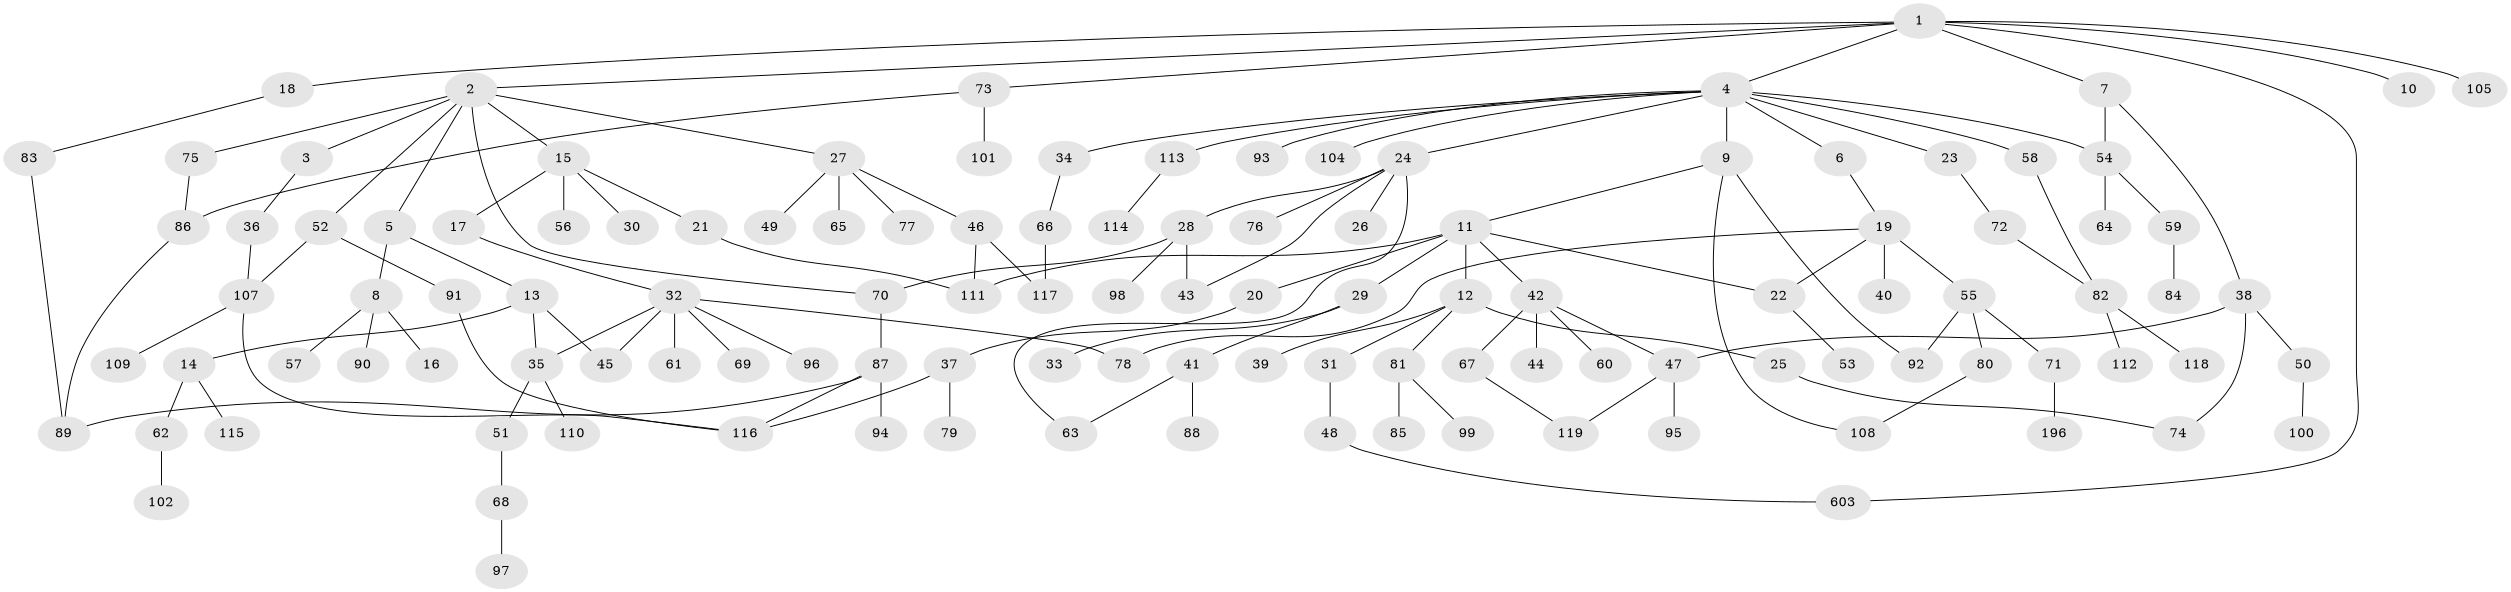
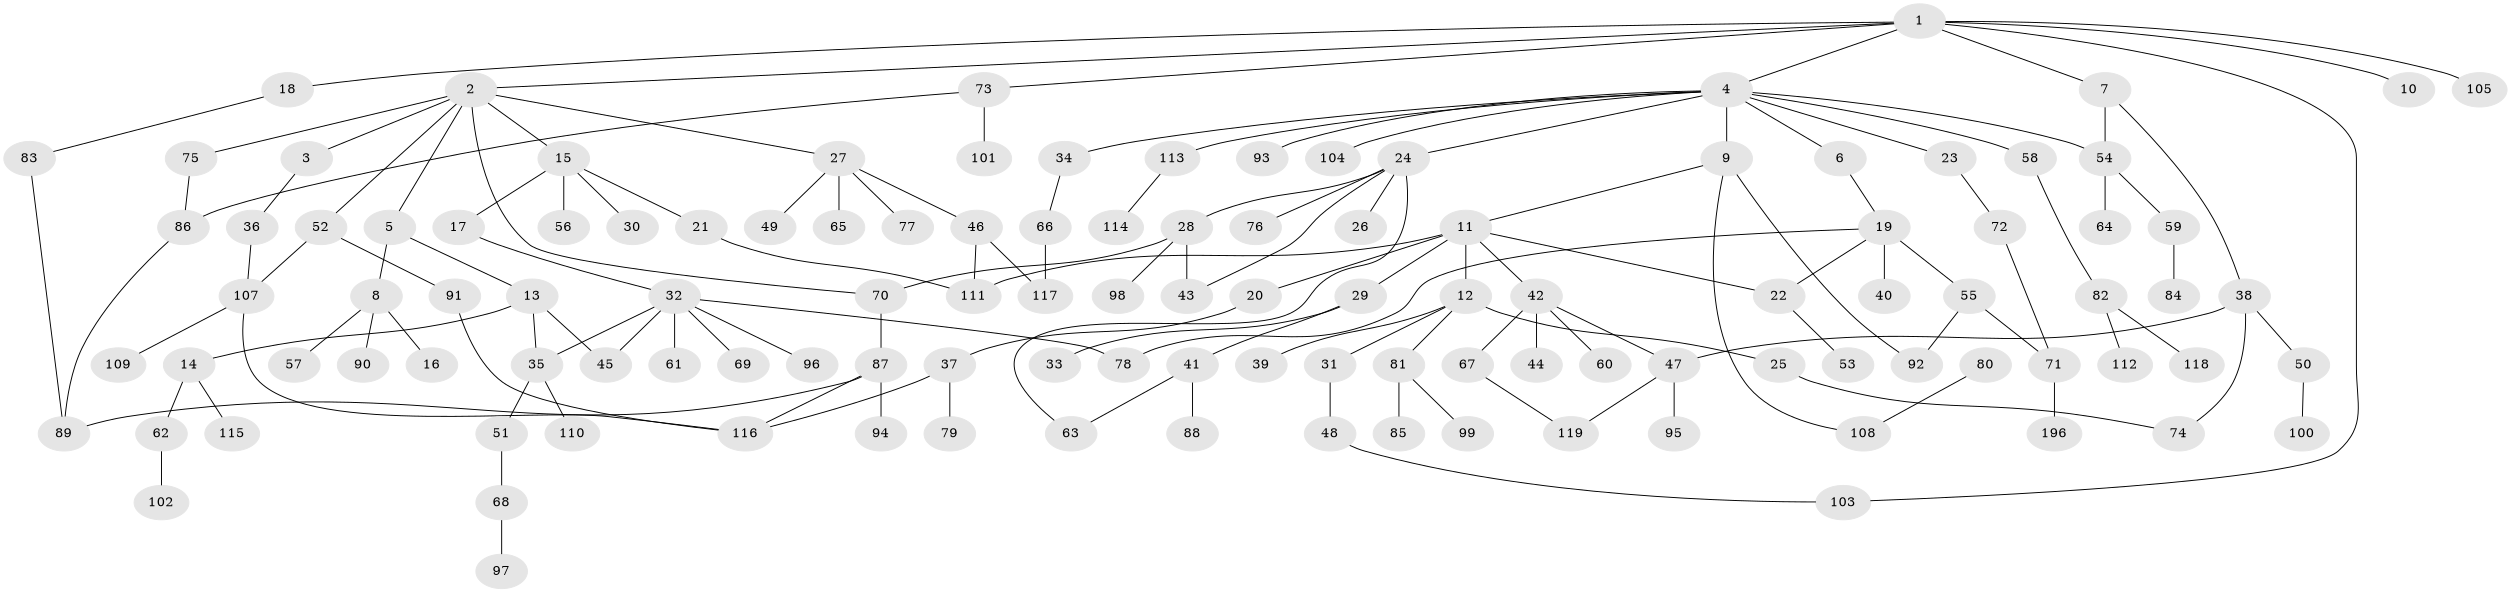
  graph {
    node [color=gray90 style=filled]
    1
    2
    4
    7
    10
    18
    73
-   103 [label=603]
+   103
    105
    3
    5
    15
    27
    52
    70
    75
    6
    9
    23
    24
    34
    54
    58
    93
    104
    113
    38
    83
    86
    101
    36
    8
    13
    17
    21
    30
    56
    46
    49
    65
    77
    107
    91
    87
    19
    11
    92
    108
    72
    26
    28
    43
    63
    76
    66
    59
    64
    82
    114
    16
    57
    90
    45
    14
    35
    22
    40
    55
    78
    74
    47
    50
    12
    20
    29
    42
    111
    25
    31
    39
    81
    37
    53
    33
    41
    44
    60
    67
    48
    85
    99
    62
    115
    51
    110
    102
    32
    61
    69
    96
    89
    71
    80
    79
    116
    98
    117
    88
    68
    109
    95
    119
    100
    97
    84
    n116 [label=196]
    112
    118
    94
    1 -- 2
    1 -- 4
    1 -- 7
    1 -- 10
    1 -- 18
    1 -- 73
    1 -- 103
    1 -- 105
    2 -- 3
    2 -- 5
    2 -- 15
    2 -- 27
    2 -- 52
    2 -- 70
    2 -- 75
    4 -- 6
    4 -- 9
    4 -- 23
    4 -- 24
    4 -- 34
    4 -- 54
    4 -- 58
    4 -- 93
    4 -- 104
    4 -- 113
    7 -- 54
    7 -- 38
    18 -- 83
    73 -- 86
    73 -- 101
    3 -- 36
    5 -- 8
    5 -- 13
    15 -- 17
    15 -- 21
    15 -- 30
    15 -- 56
    27 -- 46
    27 -- 49
    27 -- 65
    27 -- 77
    52 -- 107
    52 -- 91
    70 -- 87
    75 -- 86
    6 -- 19
    9 -- 11
    9 -- 92
    9 -- 108
    23 -- 72
    24 -- 26
    24 -- 28
    24 -- 43
    24 -- 63
    24 -- 76
    34 -- 66
    54 -- 59
    54 -- 64
    58 -- 82
    113 -- 114
    38 -- 74
    38 -- 47
    38 -- 50
    83 -- 89
    86 -- 89
    36 -- 107
    8 -- 16
    8 -- 57
    8 -- 90
    13 -- 45
    13 -- 14
    13 -- 35
    17 -- 32
    21 -- 111
    46 -- 111
    46 -- 117
    107 -- 116
    107 -- 109
    91 -- 116
    87 -- 89
    87 -- 116
    87 -- 94
    19 -- 22
    19 -- 40
    19 -- 55
    19 -- 78
    11 -- 22
    11 -- 12
    11 -- 20
    11 -- 29
    11 -- 42
    11 -- 111
-   72 -- 82
+   72 -- 71
    28 -- 70
    28 -- 43
    28 -- 98
    66 -- 117
    59 -- 84
    82 -- 112
    82 -- 118
    14 -- 62
    14 -- 115
    35 -- 51
    35 -- 110
    22 -- 53
    55 -- 92
    55 -- 71
-   55 -- 80
    47 -- 95
    47 -- 119
    50 -- 100
    12 -- 25
    12 -- 31
    12 -- 39
    12 -- 81
    20 -- 37
    29 -- 33
    29 -- 41
    42 -- 47
    42 -- 44
    42 -- 60
    42 -- 67
    25 -- 74
    31 -- 48
    81 -- 85
    81 -- 99
    37 -- 79
    37 -- 116
    41 -- 63
    41 -- 88
    67 -- 119
    48 -- 103
    62 -- 102
    51 -- 68
    32 -- 45
    32 -- 35
    32 -- 78
    32 -- 61
    32 -- 69
    32 -- 96
    71 -- n116
    80 -- 108
    68 -- 97
  }
